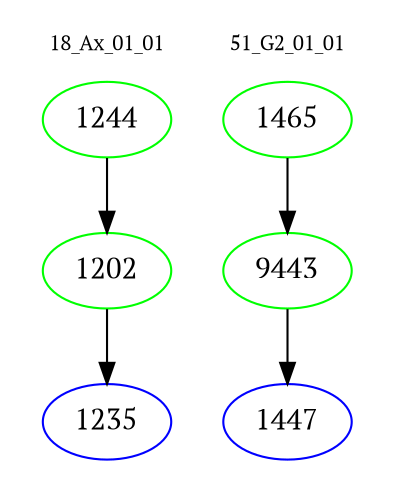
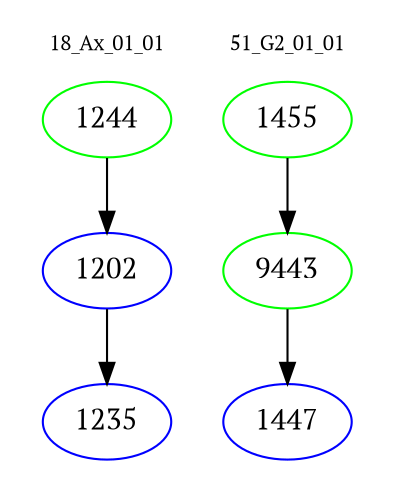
  digraph {
    fontname="PT Serif"
    node [color=green fontname="PT Serif"]
    edge [color=black fontname="PT Serif"]
    n1 [label=1244]
-   n2 [label=1202]
+   n2 [color=blue label=1202]
    n3 [color=blue label=1235]
-   n4 [label=1465]
+   n4 [label=1455]
    n5 [label=9443]
    n6 [color=blue label=1447]
    subgraph cluster_1 {
      color=white
      fontsize=10
      label="18_Ax_01_01"
      n1
      n2
      n3
    }
    subgraph cluster_2 {
      color=white
      fontsize=10
      label="51_G2_01_01"
      n4
      n5
      n6
    }
    n1 -> n2
    n2 -> n3
    n4 -> n5
    n5 -> n6
  }
